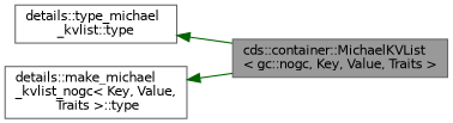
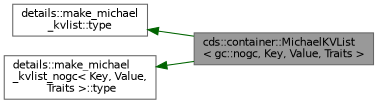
  digraph {
    rankdir=LR
    node [color=gray40 fillcolor=white fontname=Helvetica fontsize=10 shape=box style=filled]
    edge [color=darkgreen dir=back fontname=Helvetica fontsize=10 labelfontname=Helvetica labelfontsize=10 style=solid]
    n1 [fillcolor=grey60 fontcolor=black height=0.2 label="cds::container::MichaelKVList\l\< gc::nogc, Key, Value, Traits \>" width=0.4]
-   n2 [height=0.2 label="details::type_michael\l_kvlist::type" width=0.4]
+   n2 [height=0.2 label="details::make_michael\l_kvlist::type" width=0.4]
    n3 [height=0.2 label="details::make_michael\l_kvlist_nogc\< Key, Value,\l Traits \>::type" width=0.4]
    n2 -> n1
    n3 -> n1
  }
